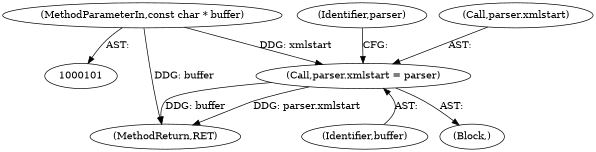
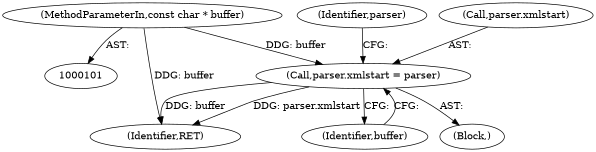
  digraph {
    n1 [label="(MethodParameterIn,const char * buffer)"]
    n2 [label="(Call,parser.xmlstart = parser)"]
-   n3 [label="(MethodReturn,RET)"]
+   n3 [label="(Identifier,RET)"]
    1000101
    n5 [label="(Identifier,buffer)"]
    n6 [label="(Block,)"]
    n7 [label="(Identifier,parser)"]
    n8 [label="(Call,parser.xmlstart)"]
-   n1 -> n2 [label="DDG: xmlstart"]
+   n1 -> n2 [label="DDG: buffer"]
    n1 -> n3 [label="DDG: buffer"]
    n1 -> 1000101 [label="AST: "]
    n2 -> n3 [label="DDG: parser.xmlstart"]
    n2 -> n3 [label="DDG: buffer"]
+   n2 -> n5 [label="CFG: "]
    n2 -> n6 [label="AST: "]
-   n5 -> n2 [label="AST: "]
+   n5 -> n2 [label="CFG: "]
    n7 -> n2 [label="CFG: "]
    n8 -> n2 [label="AST: "]
  }
